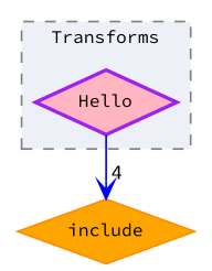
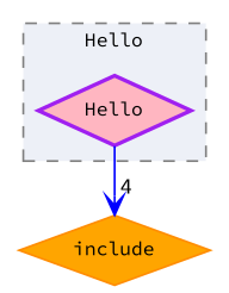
  digraph {
    compound=true
    fontname="Source Code Pro"
    node [fontname="Source Code Pro" fontsize=10 shape=diamond]
    n1 [color=purple fillcolor=lightpink label=Hello style="filled,bold,"]
    n2 [color=darkorange fillcolor=orange label=include style=filled]
    subgraph cluster_1 {
      bgcolor="#edf0f7"
      fontsize=10
-     label=Transforms
+     label=Hello
      pencolor=grey50
      style="filled,dashed,"
      n1
    }
    n1 -> n2 [fontname="Source Code Pro" fontsize=10 headlabel=4 labeldistance=1.5 labelfontname=Helvetica labelfontsize=10 color=blue arrowhead=vee]
  }
